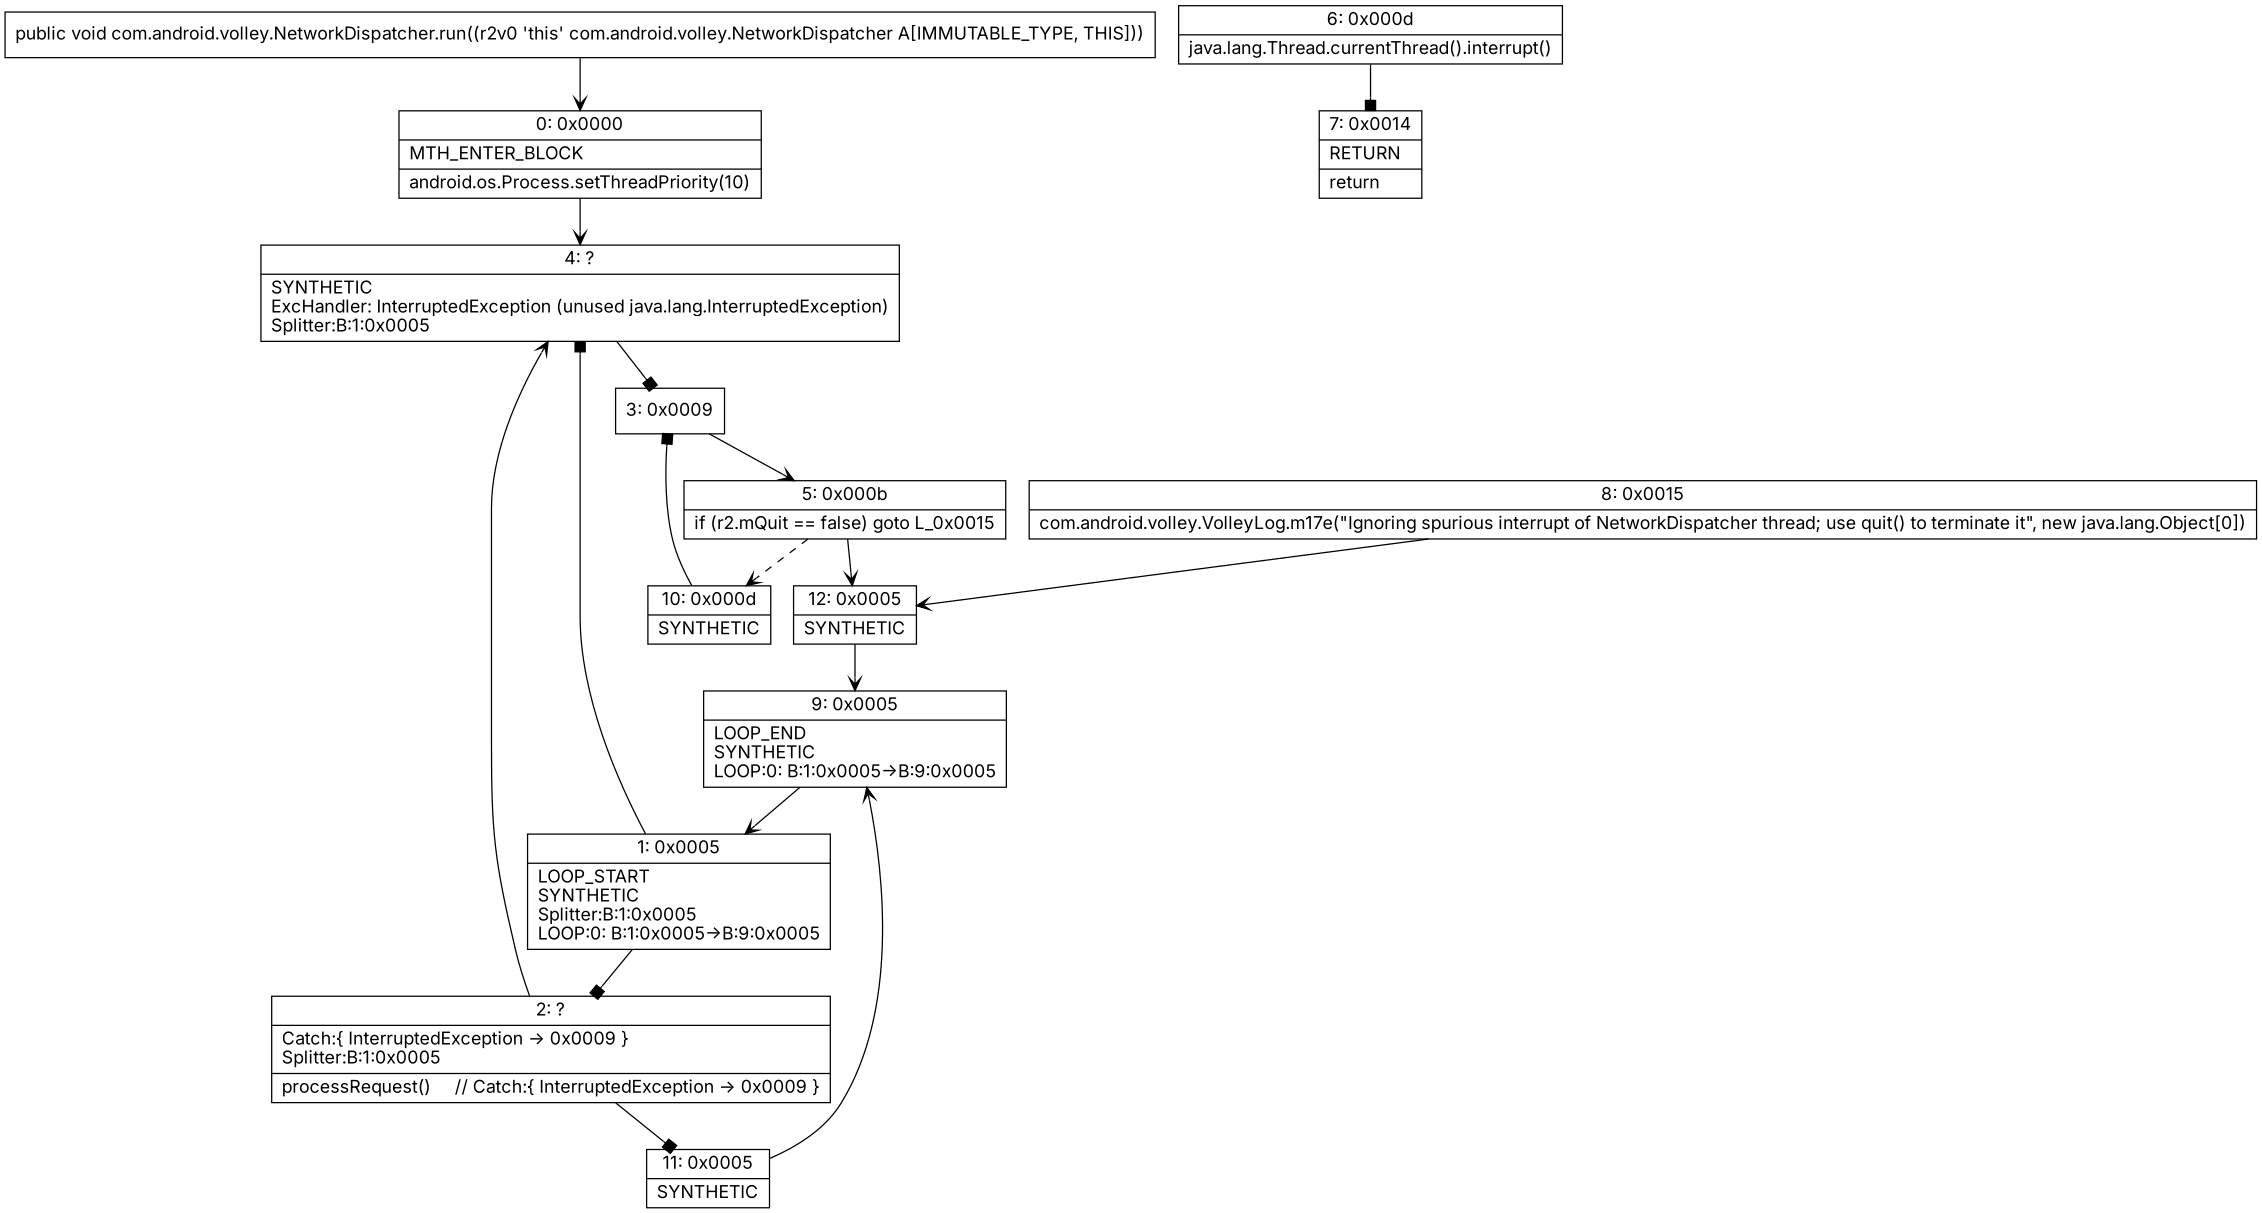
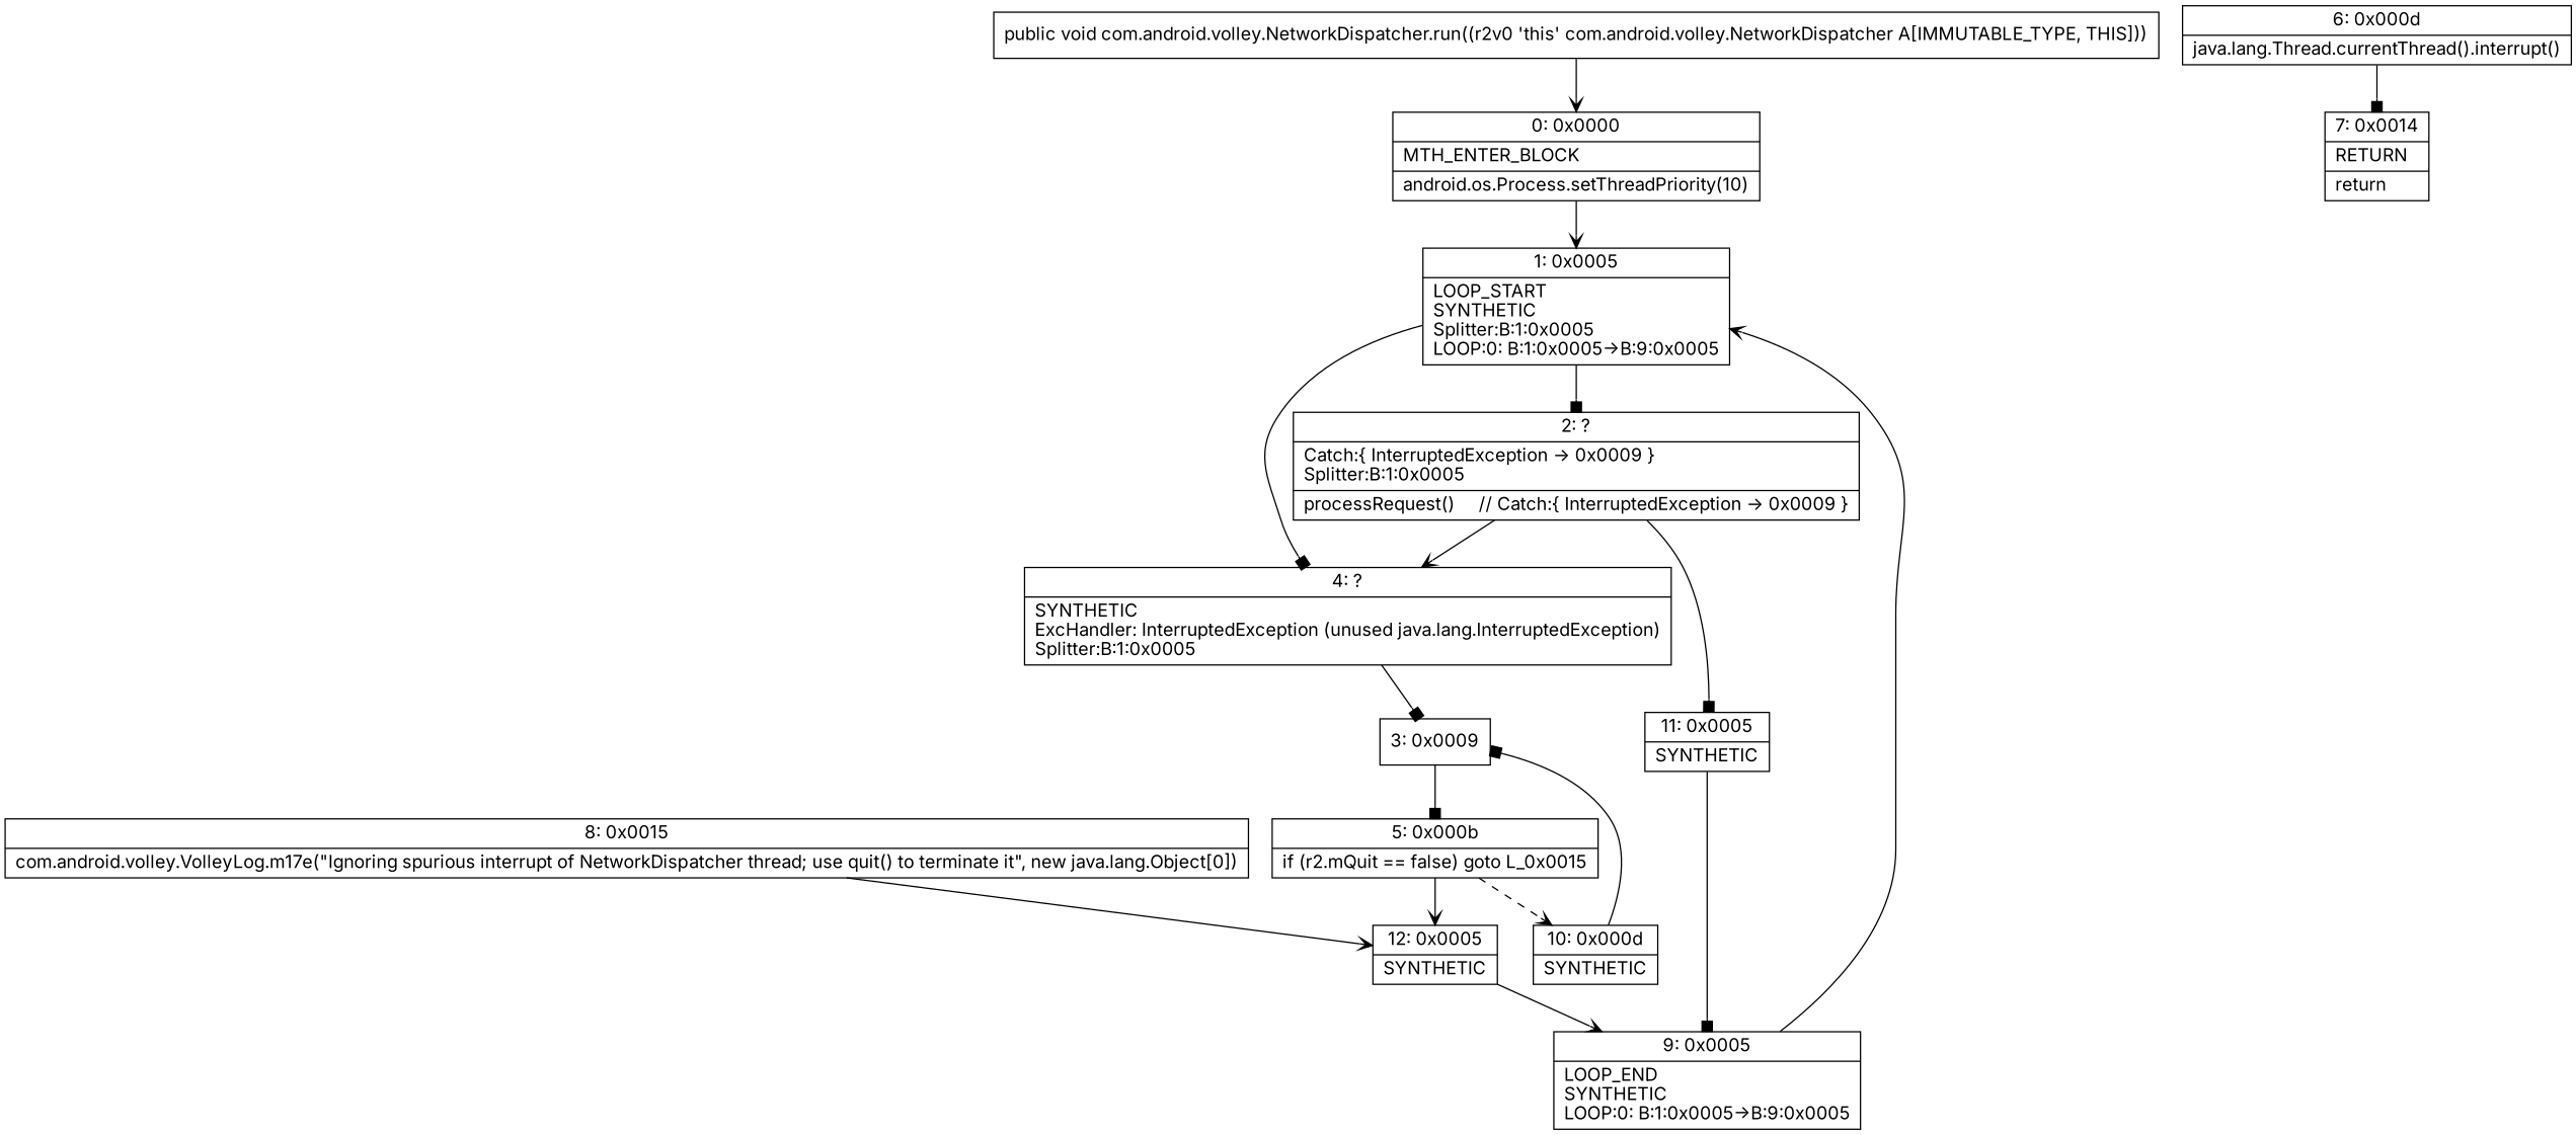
  digraph {
    fontname=Inter
    node [fontname=Inter shape=record]
    edge [arrowhead=vee fontname=Inter]
    n1 [label="{0\:\ 0x0000|MTH_ENTER_BLOCK\l|android.os.Process.setThreadPriority(10)\l}"]
    n2 [label="{1\:\ 0x0005|LOOP_START\lSYNTHETIC\lSplitter:B:1:0x0005\lLOOP:0: B:1:0x0005\-\>B:9:0x0005\l}"]
    n3 [label="{2\:\ ?|Catch:\{ InterruptedException \-\> 0x0009 \}\lSplitter:B:1:0x0005\l|processRequest()     \/\/ Catch:\{ InterruptedException \-\> 0x0009 \}\l}"]
    n4 [label="{4\:\ ?|SYNTHETIC\lExcHandler: InterruptedException (unused java.lang.InterruptedException)\lSplitter:B:1:0x0005\l}"]
    n5 [label="{11\:\ 0x0005|SYNTHETIC\l}"]
    n6 [label="{3\:\ 0x0009}"]
    n7 [label="{9\:\ 0x0005|LOOP_END\lSYNTHETIC\lLOOP:0: B:1:0x0005\-\>B:9:0x0005\l}"]
    n8 [label="{5\:\ 0x000b|if (r2.mQuit == false) goto L_0x0015\l}"]
    n9 [label="{10\:\ 0x000d|SYNTHETIC\l}"]
    n10 [label="{12\:\ 0x0005|SYNTHETIC\l}"]
    n11 [label="{8\:\ 0x0015|com.android.volley.VolleyLog.m17e(\"Ignoring spurious interrupt of NetworkDispatcher thread; use quit() to terminate it\", new java.lang.Object[0])\l}"]
    n12 [label="{6\:\ 0x000d|java.lang.Thread.currentThread().interrupt()\l}"]
    n13 [label="{7\:\ 0x0014|RETURN\l|return\l}"]
    n14 [label="{public void com.android.volley.NetworkDispatcher.run((r2v0 'this' com.android.volley.NetworkDispatcher A[IMMUTABLE_TYPE, THIS])) }"]
-   n1 -> n4
+   n1 -> n2
    n2 -> n3 [arrowhead=box]
    n2 -> n4 [arrowhead=box]
    n3 -> n4
    n3 -> n5 [arrowhead=box]
    n4 -> n6 [arrowhead=box]
-   n5 -> n7
-   n6 -> n8
+   n5 -> n7 [arrowhead=box]
+   n6 -> n8 [arrowhead=box]
    n7 -> n2
    n8 -> n9 [style=dashed]
    n8 -> n10
    n9 -> n6 [arrowhead=box]
    n10 -> n7
    n11 -> n10
    n12 -> n13 [arrowhead=box]
    n14 -> n1
  }
